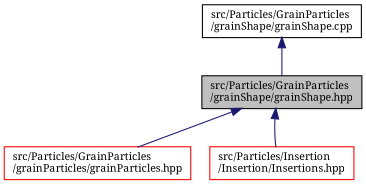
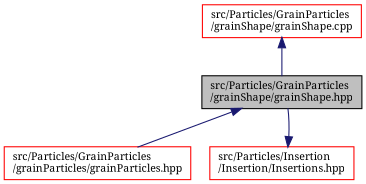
  digraph {
    fontname="Noto Serif"
    node [color=black fillcolor=white fontname="Noto Serif" fontsize=10 shape=record style=filled]
    edge [color=midnightblue dir=back fontname="Noto Serif" fontsize=10 labelfontname=Helvetica labelfontsize=10 style=solid]
    n1 [fillcolor=grey75 fontcolor=black height=0.2 label="src/Particles/GrainParticles\l/grainShape/grainShape.hpp" width=0.4]
    n2 [color=red height=0.2 label="src/Particles/GrainParticles\l/grainParticles/grainParticles.hpp" width=0.4]
    n3 [color=red height=0.2 label="src/Particles/Insertion\l/Insertion/Insertions.hpp" width=0.4]
-   n4 [height=0.2 label="src/Particles/GrainParticles\l/grainShape/grainShape.cpp" width=0.4]
+   n4 [color=red height=0.2 label="src/Particles/GrainParticles\l/grainShape/grainShape.cpp" width=0.4]
    n1 -> n2
-   n1 -> n3
+   n3 -> n1
    n4 -> n1
  }
